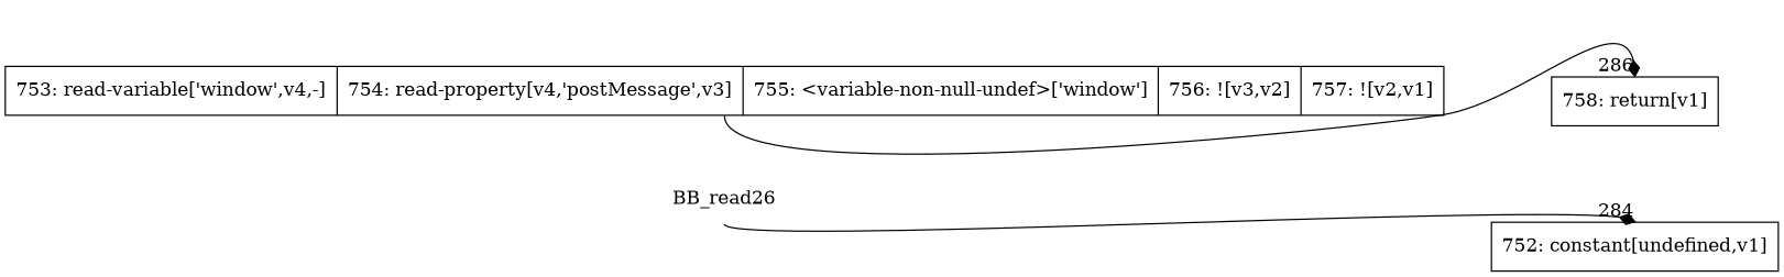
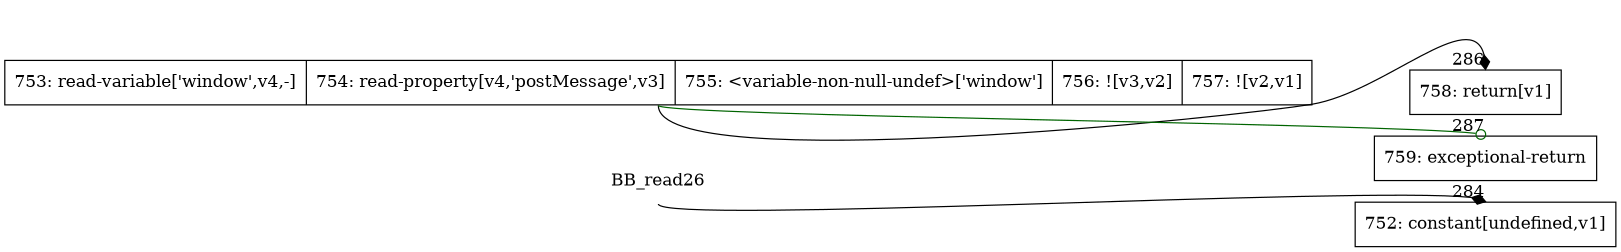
  digraph {
    rankdir=LR
    node [shape=record]
    edge [arrowhead=diamond color=black headport=n tailport=s]
    n1 [label=BB_read26 shape=none]
    n2 [label="{752: constant[undefined,v1]}"]
    n3 [label="{753: read-variable['window',v4,-]|754: read-property[v4,'postMessage',v3]|755: \<variable-non-null-undef\>['window']|756: ![v3,v2]|757: ![v2,v1]}"]
    n4 [label="{758: return[v1]}"]
+   n5 [label="{759: exceptional-return}"]
    n1 -> n2 [headlabel="    284"]
    n3 -> n4 [headlabel="      286"]
+   n3 -> n5 [arrowhead=odot color=darkgreen headlabel="      287"]
  }
